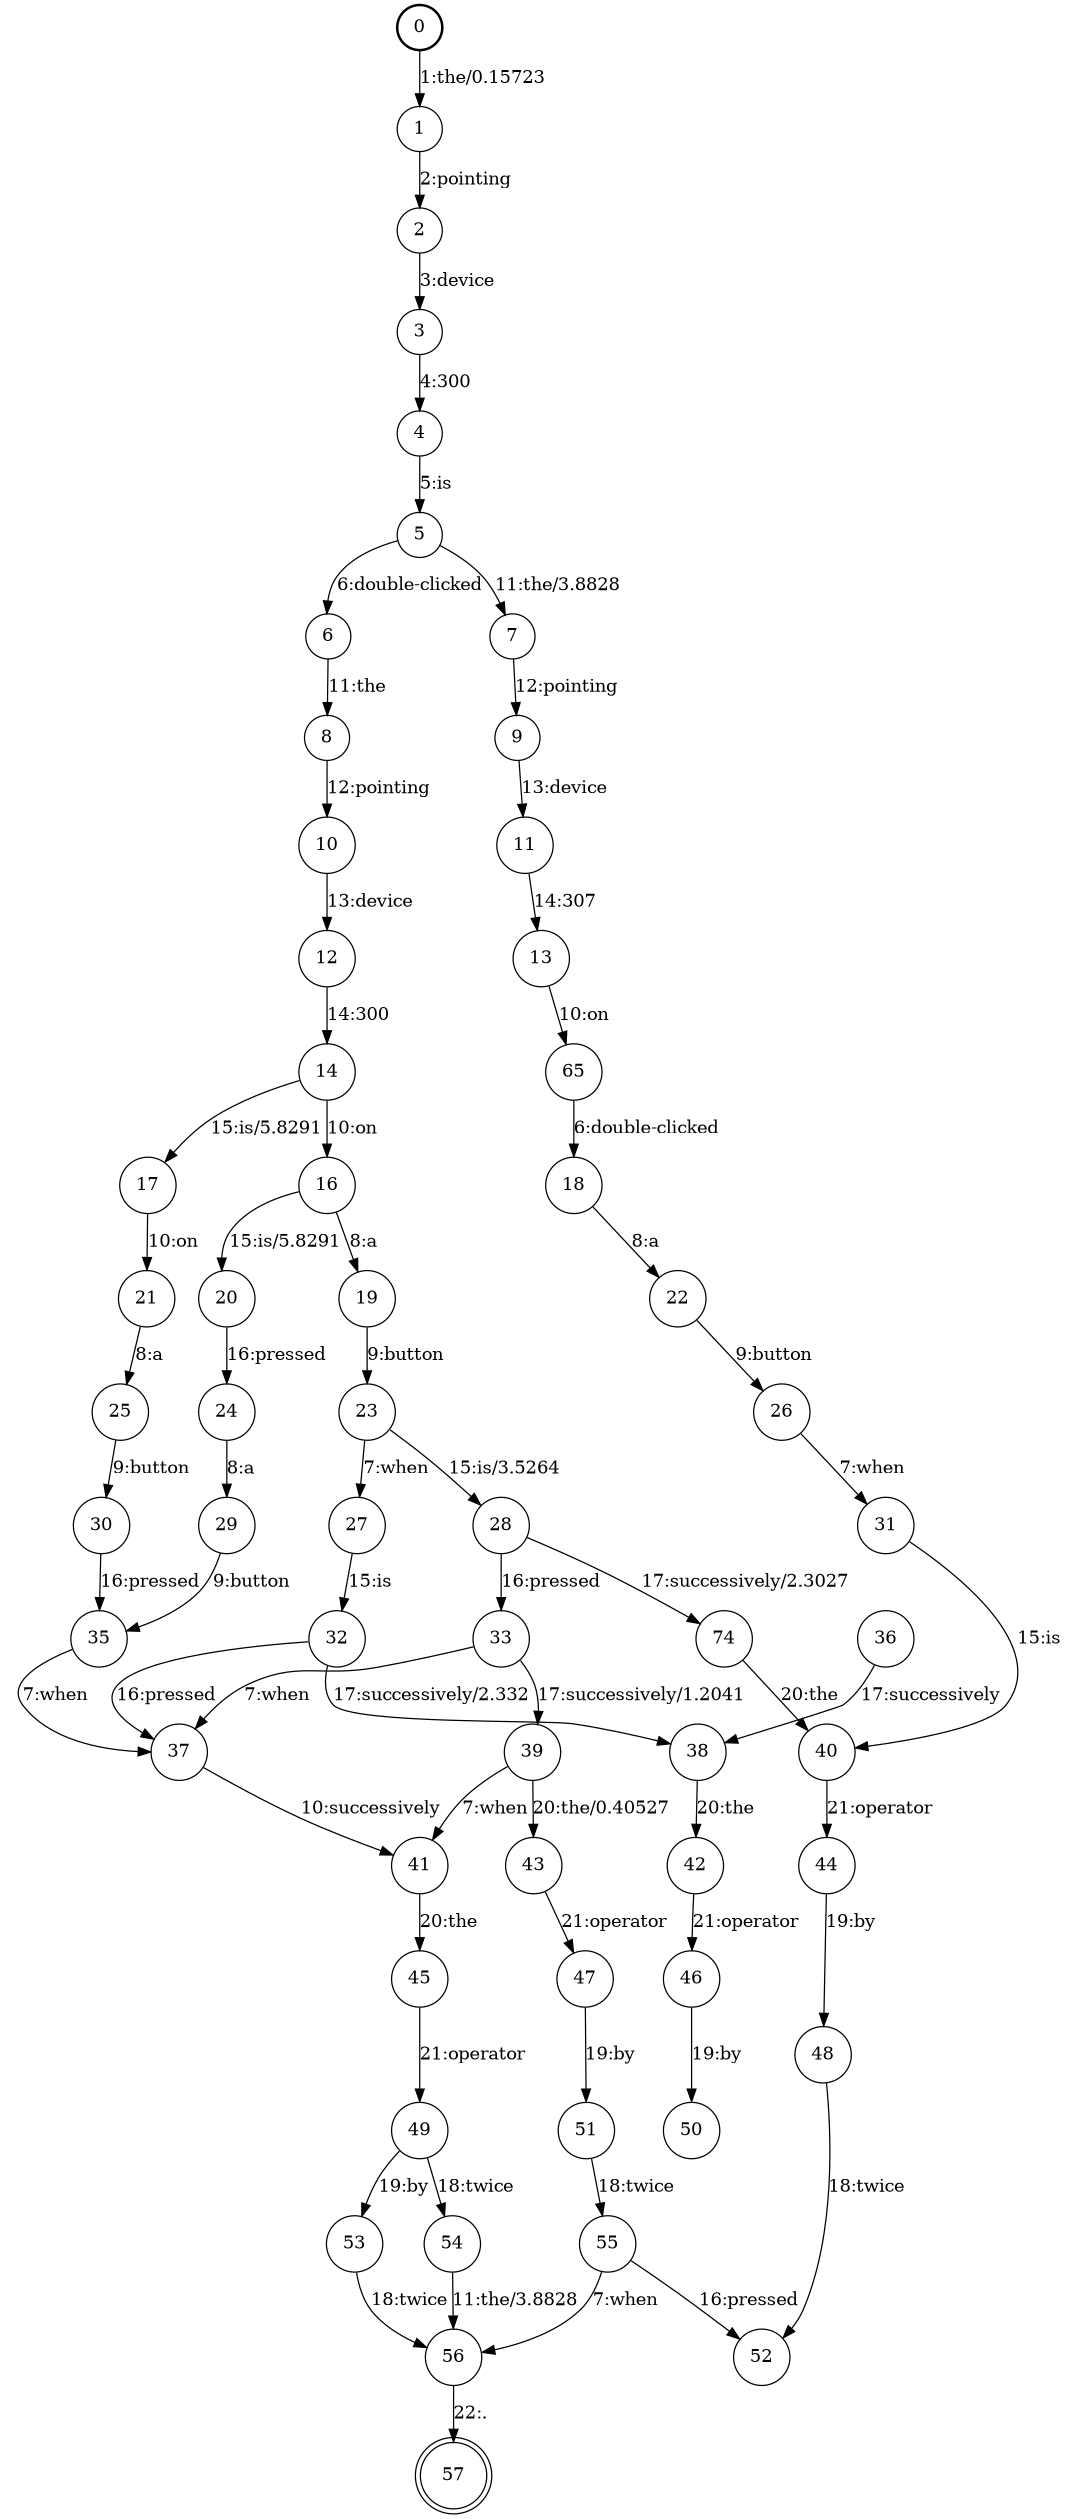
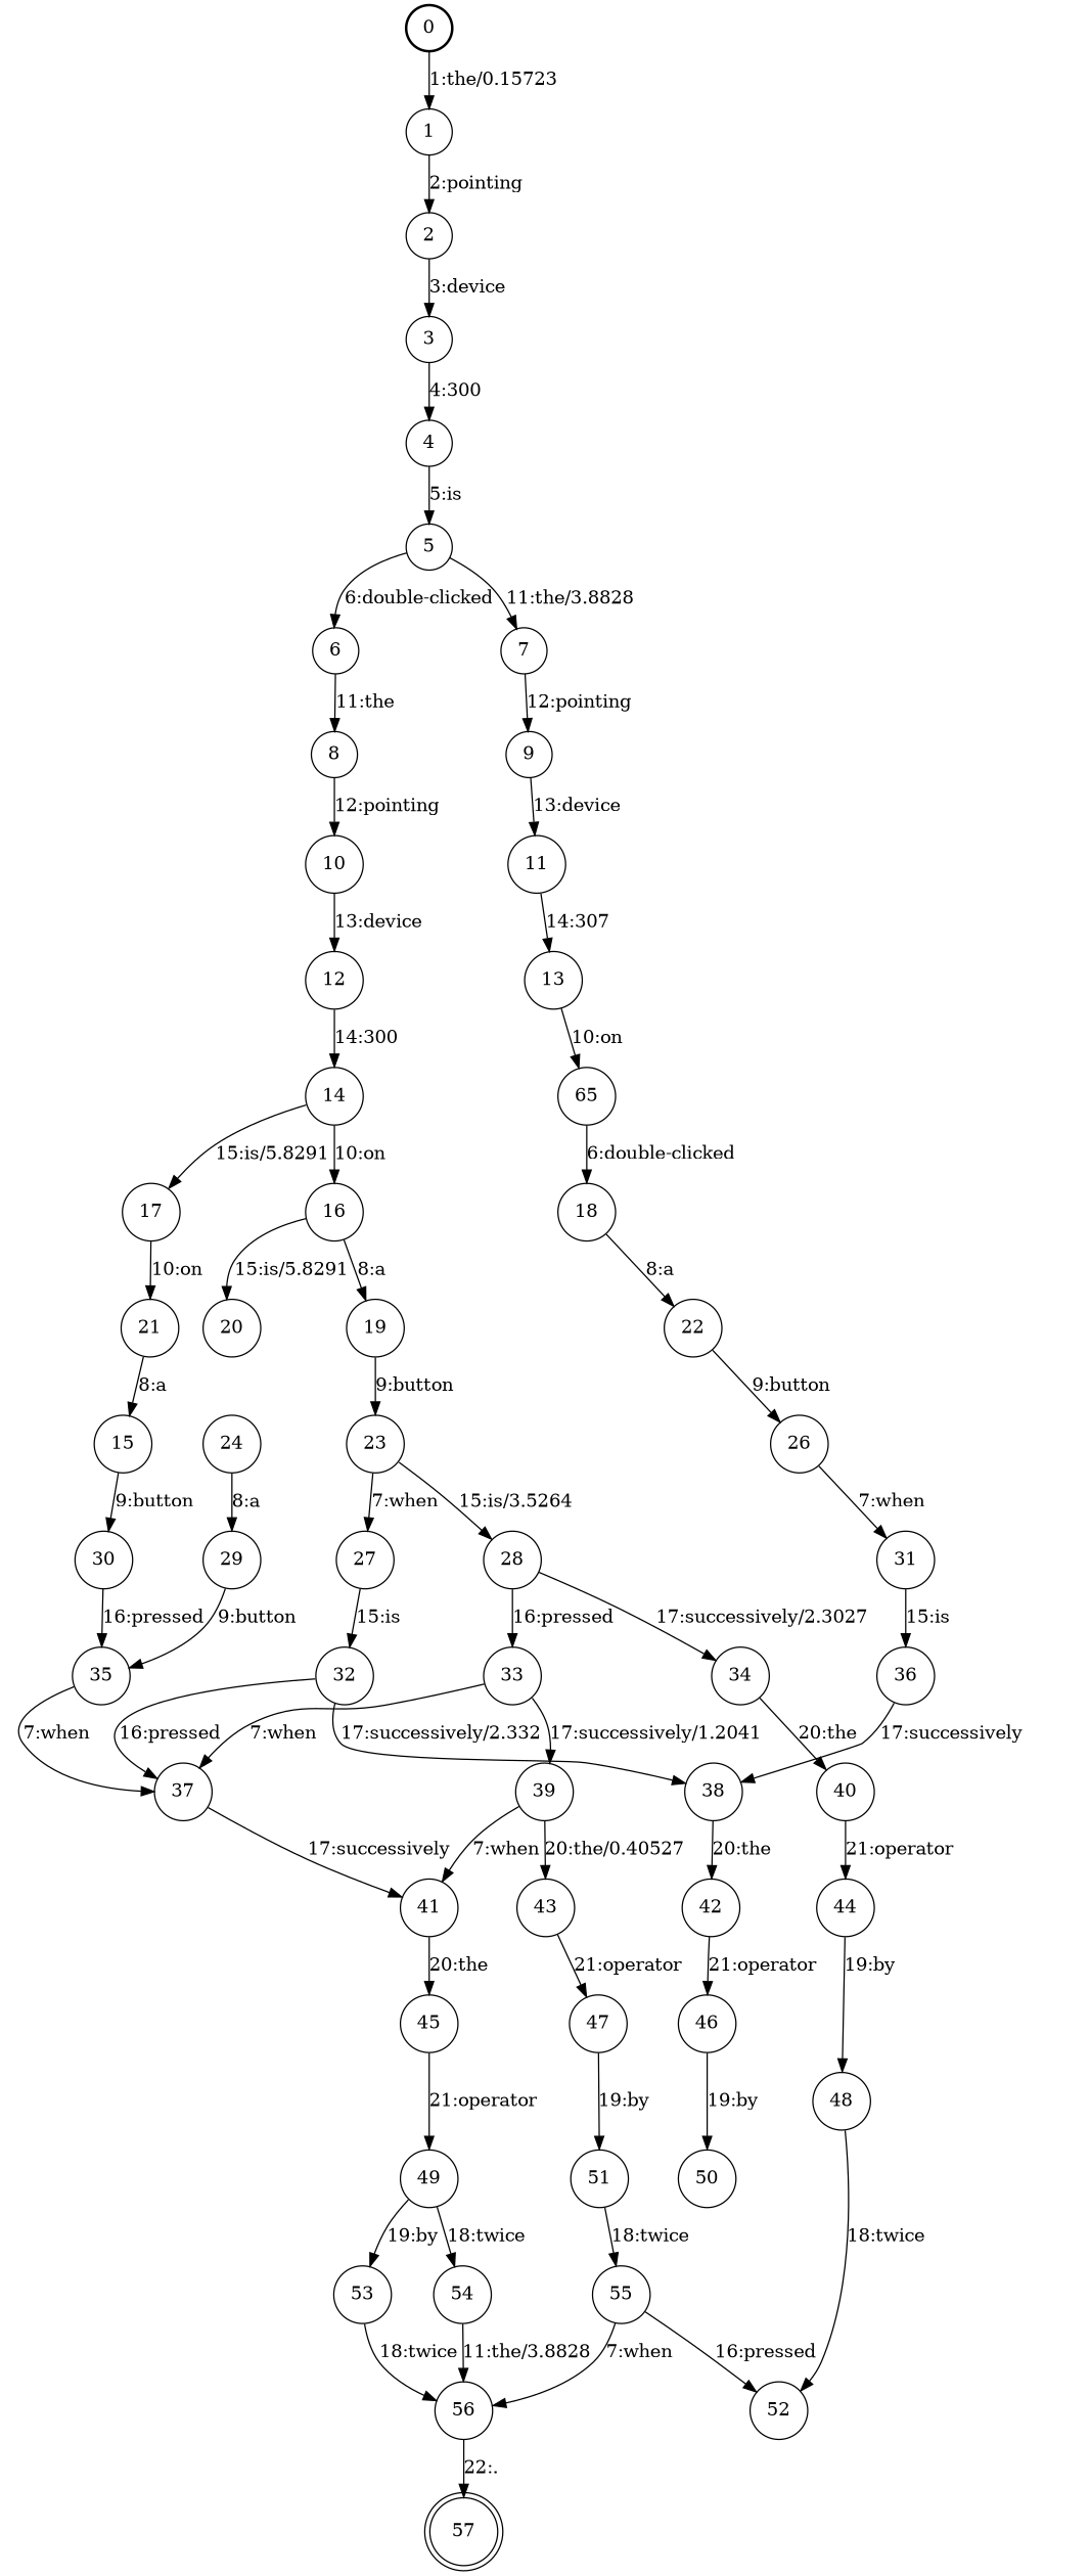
  digraph {
    nodesep=0.25
    rankdir=TB
    ranksep=0.4
    node [fontsize=14 shape=circle style=solid]
    edge [fontsize=14]
    n1 [label=0 style=bold]
    n2 [label=1]
    n3 [label=2]
    n4 [label=3]
    n5 [label=4]
    n6 [label=5]
    n7 [label=7]
    n8 [label=6]
    n9 [label=9]
    n10 [label=8]
    n11 [label=11]
    n12 [label=10]
    n13 [label=12]
    n14 [label=13]
    n15 [label=14]
    n16 [label=65]
    n17 [label=17]
    n18 [label=16]
    n19 [label=18]
    n20 [label=21]
    n21 [label=20]
    n22 [label=19]
    n23 [label=22]
-   n24 [label=25]
+   n24 [label=15]
    n25 [label=24]
    n26 [label=23]
    n27 [label=26]
    n28 [label=29]
    n29 [label=28]
    n30 [label=27]
    n31 [label=30]
    n32 [label=31]
    n33 [label=33]
-   n34 [label=74]
+   n34 [label=34]
    n35 [label=32]
    n36 [label=35]
    n37 [label=36]
    n38 [label=37]
    n39 [label=39]
    n40 [label=40]
    n41 [label=38]
    n42 [label=41]
    n43 [label=42]
    n44 [label=43]
    n45 [label=44]
    n46 [label=45]
    n47 [label=46]
    n48 [label=47]
    n49 [label=48]
    n50 [label=49]
    n51 [label=50]
    n52 [label=51]
    n53 [label=52]
    n54 [label=53]
    n55 [label=54]
    n56 [label=55]
    n57 [label=56]
    n58 [label=57 shape=doublecircle]
    n1 -> n2 [label="1:the/0.15723"]
    n2 -> n3 [label="2:pointing"]
    n3 -> n4 [label="3:device"]
    n4 -> n5 [label="4:300"]
    n5 -> n6 [label="5:is"]
    n6 -> n7 [label="11:the/3.8828"]
    n6 -> n8 [label="6:double-clicked"]
    n7 -> n9 [label="12:pointing"]
    n8 -> n10 [label="11:the"]
    n9 -> n11 [label="13:device"]
    n10 -> n12 [label="12:pointing"]
    n11 -> n14 [label="14:307"]
    n12 -> n13 [label="13:device"]
    n13 -> n15 [label="14:300"]
    n14 -> n16 [label="10:on"]
    n15 -> n17 [label="15:is/5.8291"]
    n15 -> n18 [label="10:on"]
    n16 -> n19 [label="6:double-clicked"]
    n17 -> n20 [label="10:on"]
    n18 -> n21 [label="15:is/5.8291"]
    n18 -> n22 [label="8:a"]
    n19 -> n23 [label="8:a"]
    n20 -> n24 [label="8:a"]
-   n21 -> n25 [label="16:pressed"]
    n22 -> n26 [label="9:button"]
    n23 -> n27 [label="9:button"]
    n24 -> n31 [label="9:button"]
    n25 -> n28 [label="8:a"]
    n26 -> n29 [label="15:is/3.5264"]
    n26 -> n30 [label="7:when"]
    n27 -> n32 [label="7:when"]
    n28 -> n36 [label="9:button"]
    n29 -> n33 [label="16:pressed"]
    n29 -> n34 [label="17:successively/2.3027"]
    n30 -> n35 [label="15:is"]
    n31 -> n36 [label="16:pressed"]
-   n32 -> n40 [label="15:is"]
+   n32 -> n37 [label="15:is"]
    n33 -> n38 [label="7:when"]
    n33 -> n39 [label="17:successively/1.2041"]
    n34 -> n40 [label="20:the"]
    n35 -> n38 [label="16:pressed"]
    n35 -> n41 [label="17:successively/2.332"]
    n36 -> n38 [label="7:when"]
    n37 -> n41 [label="17:successively"]
-   n38 -> n42 [label="10:successively"]
+   n38 -> n42 [label="17:successively"]
    n39 -> n42 [label="7:when"]
    n39 -> n44 [label="20:the/0.40527"]
    n40 -> n45 [label="21:operator"]
    n41 -> n43 [label="20:the"]
    n42 -> n46 [label="20:the"]
    n43 -> n47 [label="21:operator"]
    n44 -> n48 [label="21:operator"]
    n45 -> n49 [label="19:by"]
    n46 -> n50 [label="21:operator"]
    n47 -> n51 [label="19:by"]
    n48 -> n52 [label="19:by"]
    n49 -> n53 [label="18:twice"]
    n50 -> n54 [label="19:by"]
    n50 -> n55 [label="18:twice"]
    n52 -> n56 [label="18:twice"]
    n54 -> n57 [label="18:twice"]
    n55 -> n57 [label="11:the/3.8828"]
    n56 -> n53 [label="16:pressed"]
    n56 -> n57 [label="7:when"]
    n57 -> n58 [label="22:."]
  }
